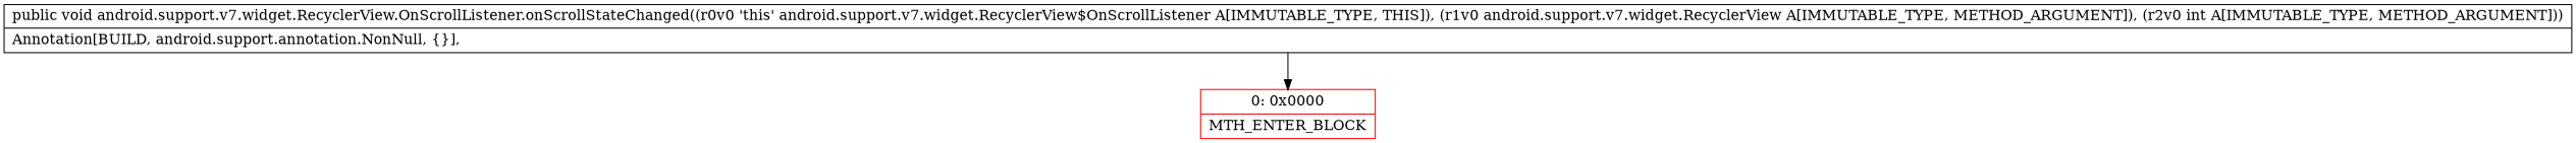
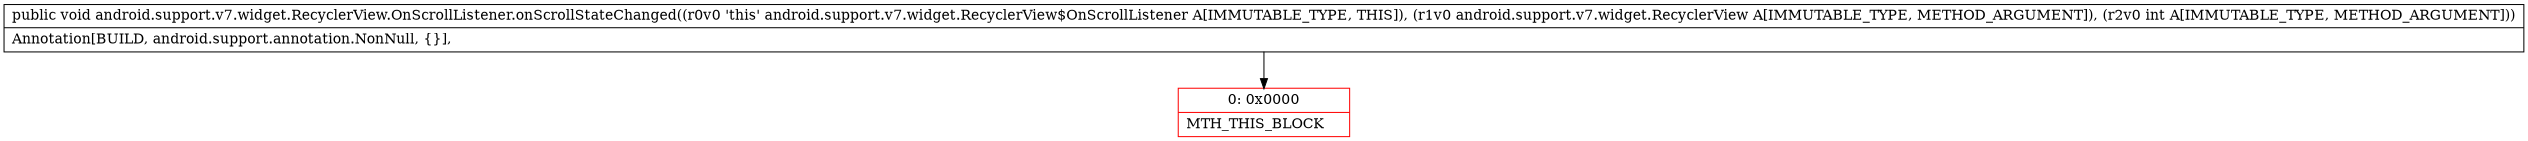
  digraph {
    node [shape=record]
-   n1 [color=red label="{0\:\ 0x0000|MTH_ENTER_BLOCK\l}"]
+   n1 [color=red label="{0\:\ 0x0000|MTH_THIS_BLOCK\l}"]
    n2 [label="{public void android.support.v7.widget.RecyclerView.OnScrollListener.onScrollStateChanged((r0v0 'this' android.support.v7.widget.RecyclerView$OnScrollListener A[IMMUTABLE_TYPE, THIS]), (r1v0 android.support.v7.widget.RecyclerView A[IMMUTABLE_TYPE, METHOD_ARGUMENT]), (r2v0 int A[IMMUTABLE_TYPE, METHOD_ARGUMENT]))  | Annotation[BUILD, android.support.annotation.NonNull, \{\}], \l}"]
    subgraph cluster_1 {
      label="R(0)"
    }
    n2 -> n1
  }
